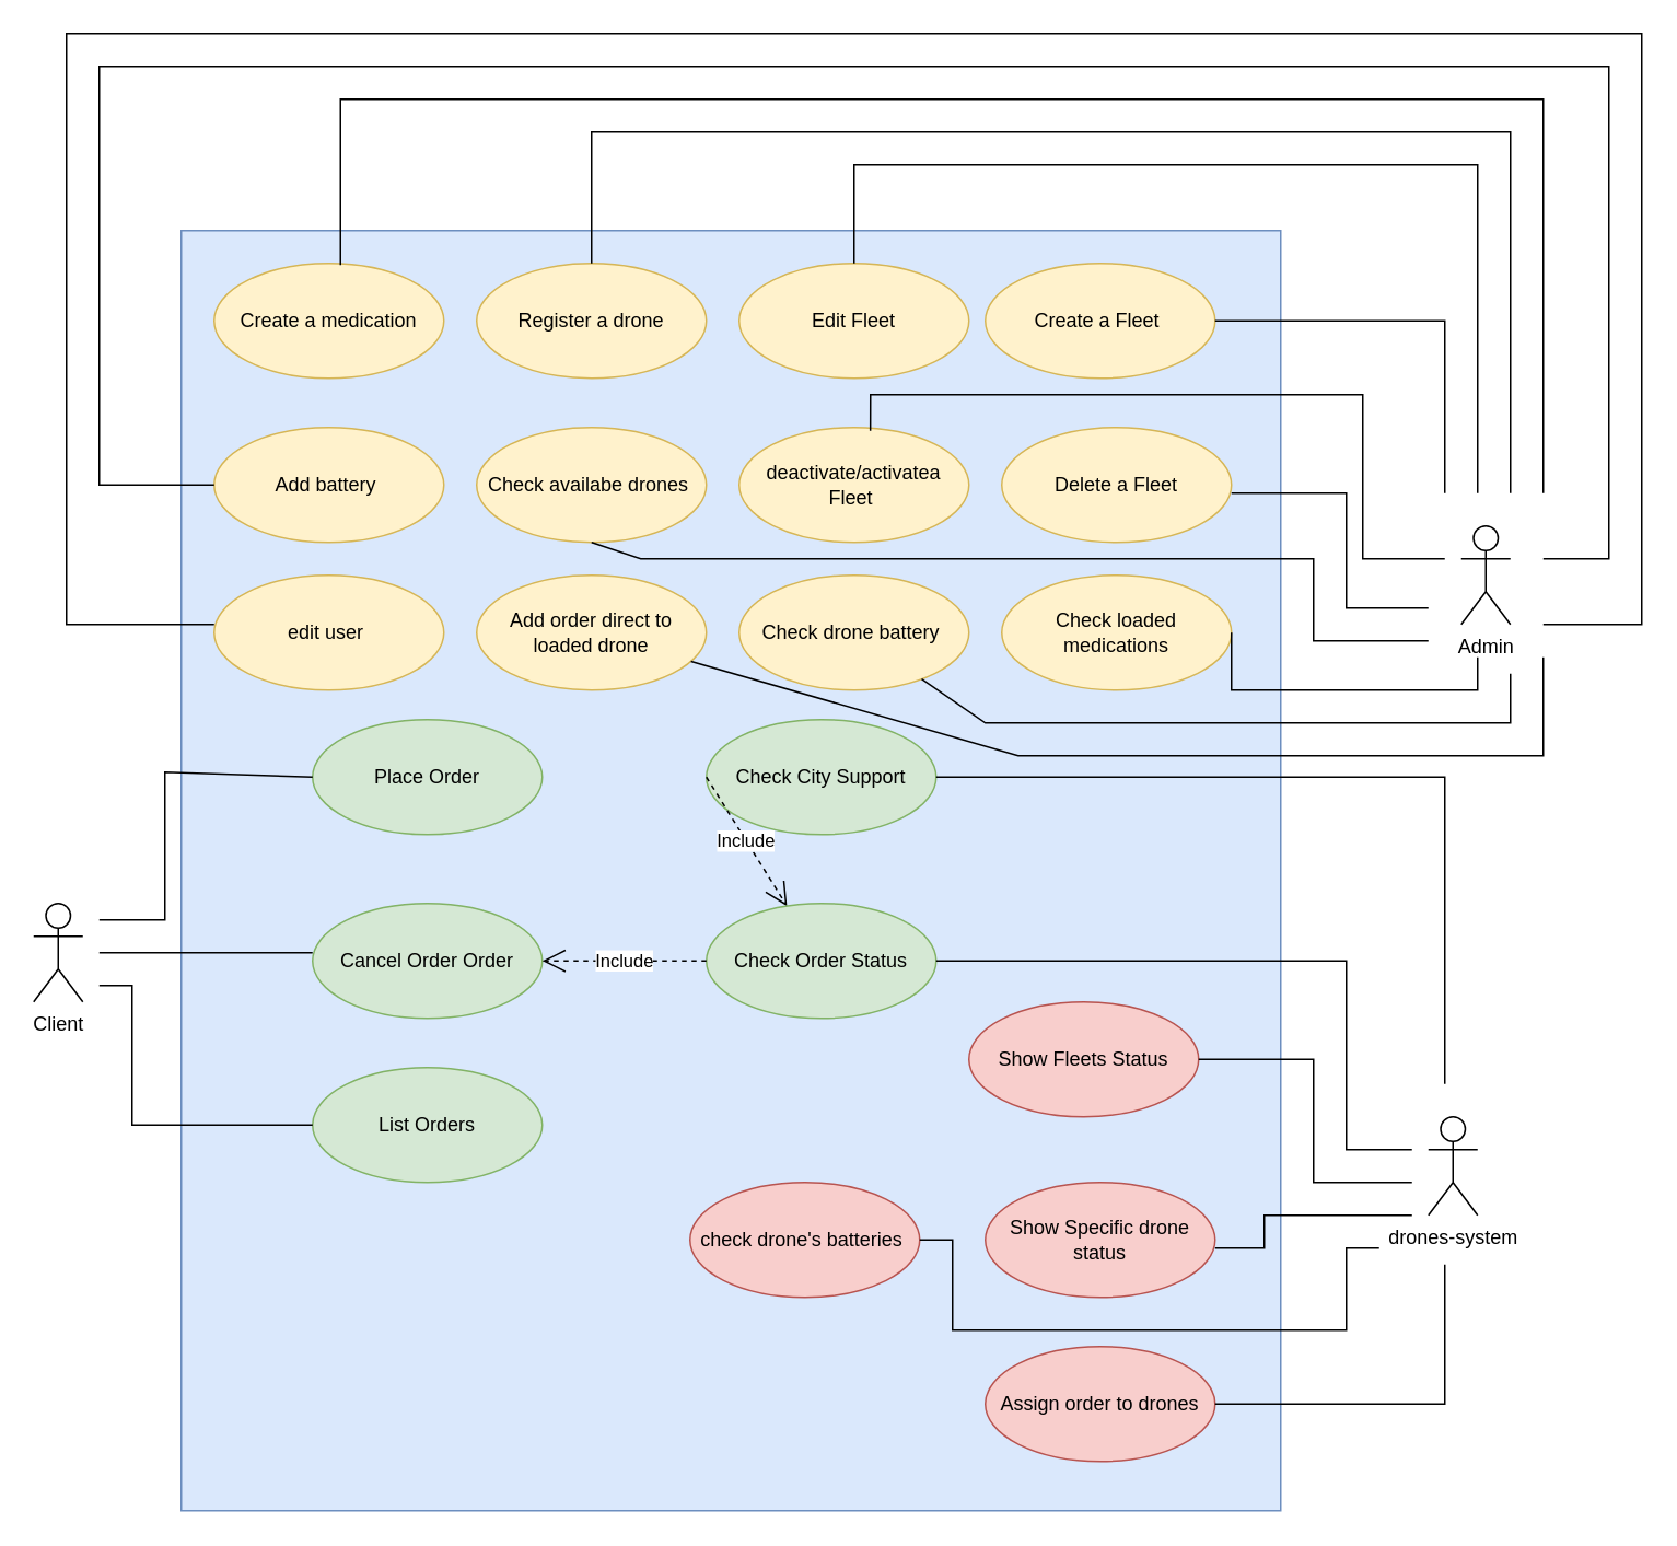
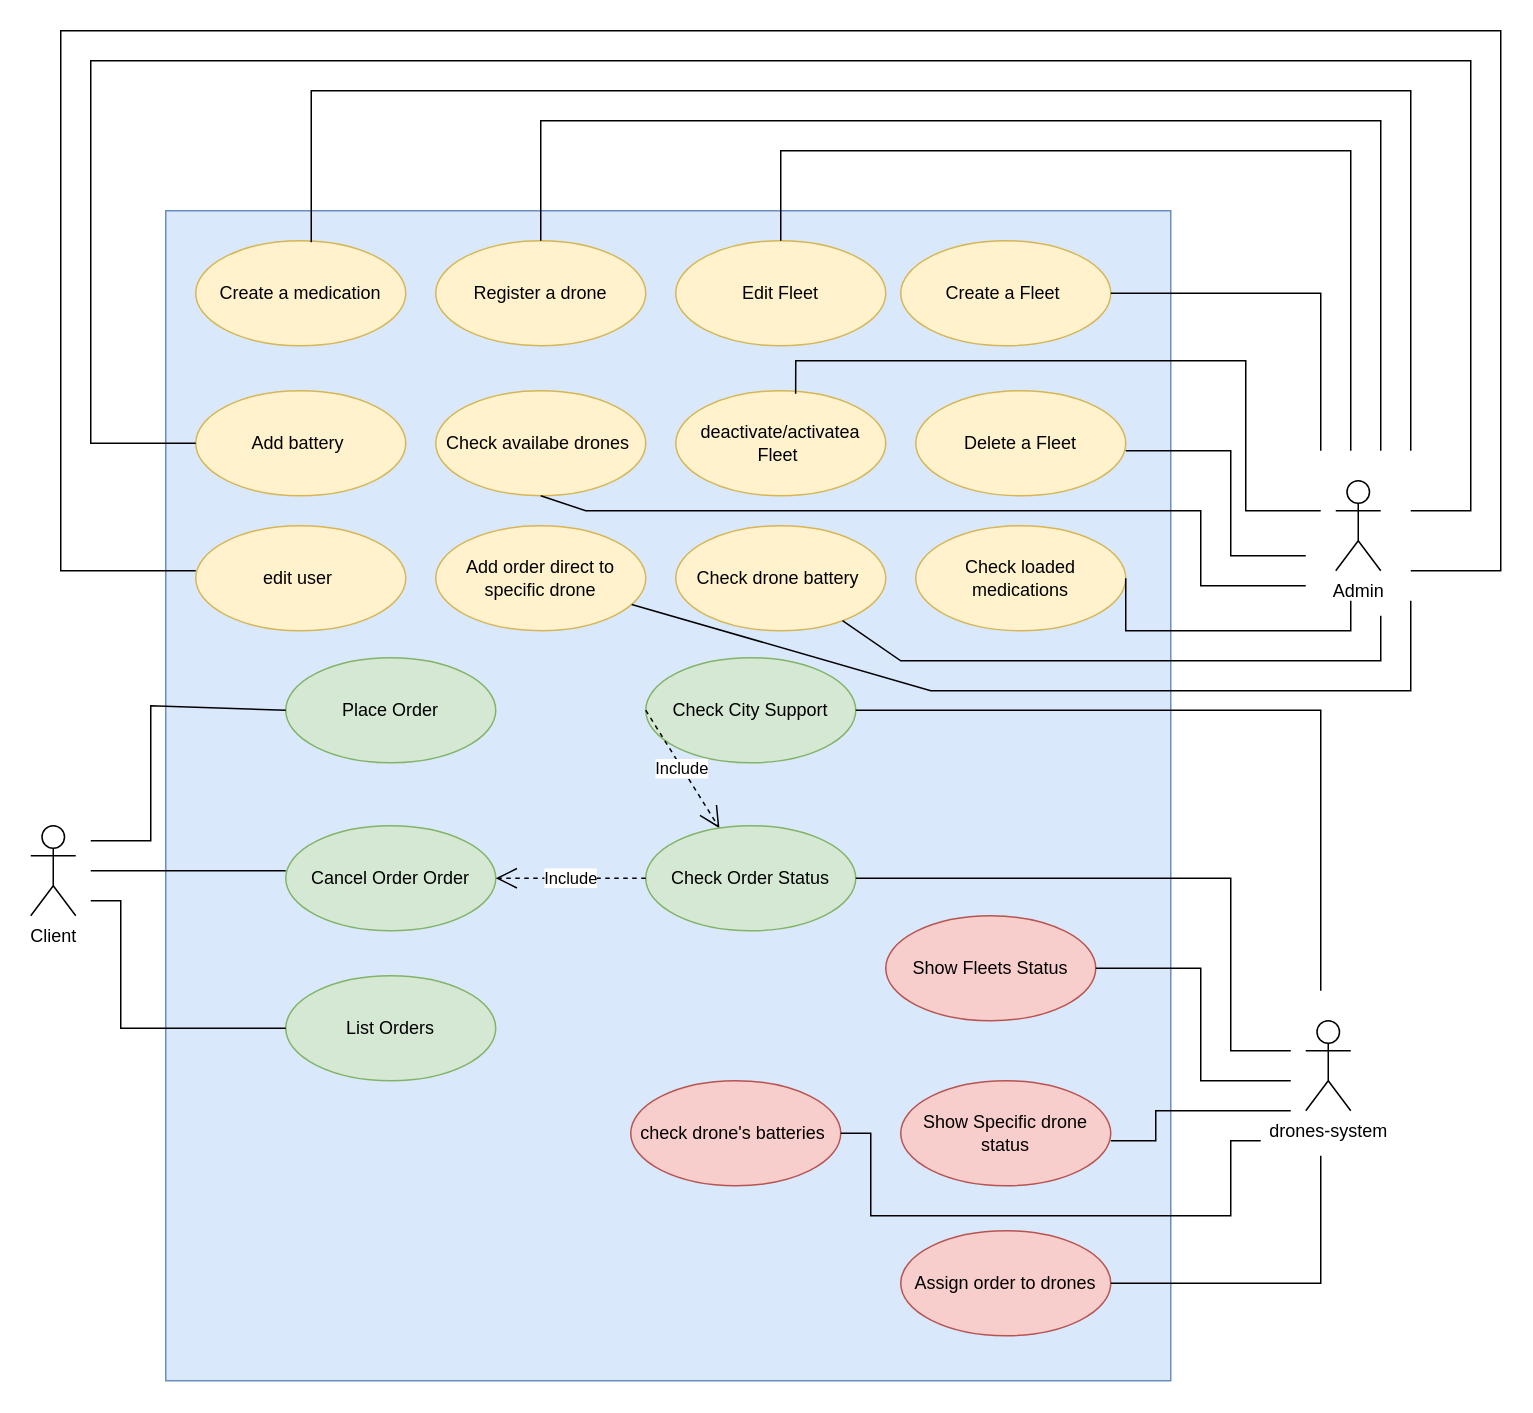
  <mxCell id="0" />
  <mxCell id="1" parent="0" />
  <mxCell id="2" value="" style="rounded=0;whiteSpace=wrap;html=1;fillColor=#dae8fc;strokeColor=#6c8ebf;" vertex="1" parent="1"><mxGeometry x="110" y="140" width="670" height="780" as="geometry" /></mxCell>
  <mxCell id="3" value="Client" style="shape=umlActor;verticalLabelPosition=bottom;verticalAlign=top;html=1;" vertex="1" parent="1"><mxGeometry x="20" y="550" width="30" height="60" as="geometry" /></mxCell>
  <mxCell id="4" value="Admin" style="shape=umlActor;verticalLabelPosition=bottom;verticalAlign=top;html=1;" vertex="1" parent="1"><mxGeometry x="890" y="320" width="30" height="60" as="geometry" /></mxCell>
  <mxCell id="5" value="drones-system" style="shape=umlActor;verticalLabelPosition=bottom;verticalAlign=top;html=1;" vertex="1" parent="1"><mxGeometry x="870" y="680" width="30" height="60" as="geometry" /></mxCell>
  <mxCell id="6" value="Place Order" style="ellipse;whiteSpace=wrap;html=1;fillColor=#d5e8d4;strokeColor=#82b366;" vertex="1" parent="1"><mxGeometry x="190" y="438" width="140" height="70" as="geometry" /></mxCell>
  <mxCell id="7" value="Check City Support" style="ellipse;whiteSpace=wrap;html=1;fillColor=#d5e8d4;strokeColor=#82b366;" vertex="1" parent="1"><mxGeometry x="430" y="438" width="140" height="70" as="geometry" /></mxCell>
  <mxCell id="8" value="Include" style="endArrow=open;endSize=12;dashed=1;html=1;rounded=0;exitX=0;exitY=0.5;exitDx=0;exitDy=0;" edge="1" parent="1" source="7" target="11"><mxGeometry width="160" relative="1" as="geometry"><mxPoint x="270" y="640" as="sourcePoint" /><mxPoint x="460" y="640" as="targetPoint" /></mxGeometry></mxCell>
  <mxCell id="9" value="" style="endArrow=none;html=1;rounded=0;entryX=0;entryY=0.5;entryDx=0;entryDy=0;" edge="1" parent="1" target="6"><mxGeometry width="50" height="50" relative="1" as="geometry"><mxPoint x="60" y="560" as="sourcePoint" /><mxPoint x="690" y="460" as="targetPoint" /><Array as="points"><mxPoint x="100" y="560" /><mxPoint x="100" y="470" /></Array></mxGeometry></mxCell>
  <mxCell id="10" value="Cancel Order Order" style="ellipse;whiteSpace=wrap;html=1;fillColor=#d5e8d4;strokeColor=#82b366;" vertex="1" parent="1"><mxGeometry x="190" y="550" width="140" height="70" as="geometry" /></mxCell>
  <mxCell id="11" value="Check Order Status" style="ellipse;whiteSpace=wrap;html=1;fillColor=#d5e8d4;strokeColor=#82b366;" vertex="1" parent="1"><mxGeometry x="430" y="550" width="140" height="70" as="geometry" /></mxCell>
  <mxCell id="12" value="Include" style="endArrow=open;endSize=12;dashed=1;html=1;rounded=0;entryX=1;entryY=0.5;entryDx=0;entryDy=0;exitX=0;exitY=0.5;exitDx=0;exitDy=0;" edge="1" parent="1" source="11"><mxGeometry width="160" relative="1" as="geometry"><mxPoint x="270" y="752" as="sourcePoint" /><mxPoint x="330" y="585" as="targetPoint" /></mxGeometry></mxCell>
  <mxCell id="13" value="" style="endArrow=none;html=1;rounded=0;" edge="1" parent="1"><mxGeometry width="50" height="50" relative="1" as="geometry"><mxPoint x="60" y="580" as="sourcePoint" /><mxPoint x="190" y="580" as="targetPoint" /></mxGeometry></mxCell>
  <mxCell id="14" value="" style="endArrow=none;html=1;rounded=0;entryX=1;entryY=0.5;entryDx=0;entryDy=0;" edge="1" parent="1" target="7"><mxGeometry width="50" height="50" relative="1" as="geometry"><mxPoint x="880" y="660" as="sourcePoint" /><mxPoint x="820" y="480" as="targetPoint" /><Array as="points"><mxPoint x="880" y="473" /></Array></mxGeometry></mxCell>
  <mxCell id="15" value="" style="endArrow=none;html=1;rounded=0;exitX=1;exitY=0.5;exitDx=0;exitDy=0;" edge="1" parent="1" source="11"><mxGeometry width="50" height="50" relative="1" as="geometry"><mxPoint x="640" y="520" as="sourcePoint" /><mxPoint x="860" y="700" as="targetPoint" /><Array as="points"><mxPoint x="820" y="585" /><mxPoint x="820" y="700" /></Array></mxGeometry></mxCell>
  <mxCell id="16" value="List Orders" style="ellipse;whiteSpace=wrap;html=1;fillColor=#d5e8d4;strokeColor=#82b366;" vertex="1" parent="1"><mxGeometry x="190" y="650" width="140" height="70" as="geometry" /></mxCell>
  <mxCell id="17" value="" style="endArrow=none;html=1;rounded=0;entryX=0;entryY=0.5;entryDx=0;entryDy=0;" edge="1" parent="1" target="16"><mxGeometry width="50" height="50" relative="1" as="geometry"><mxPoint x="60" y="600" as="sourcePoint" /><mxPoint x="690" y="470" as="targetPoint" /><Array as="points"><mxPoint x="80" y="600" /><mxPoint x="80" y="685" /></Array></mxGeometry></mxCell>
  <mxCell id="18" value="Show Fleets Status" style="ellipse;whiteSpace=wrap;html=1;fillColor=#f8cecc;strokeColor=#b85450;" vertex="1" parent="1"><mxGeometry x="590" y="610" width="140" height="70" as="geometry" /></mxCell>
  <mxCell id="19" value="Show Specific drone status" style="ellipse;whiteSpace=wrap;html=1;fillColor=#f8cecc;strokeColor=#b85450;" vertex="1" parent="1"><mxGeometry x="600" y="720" width="140" height="70" as="geometry" /></mxCell>
  <mxCell id="20" value="Assign order to drones" style="ellipse;whiteSpace=wrap;html=1;fillColor=#f8cecc;strokeColor=#b85450;" vertex="1" parent="1"><mxGeometry x="600" y="820" width="140" height="70" as="geometry" /></mxCell>
  <mxCell id="21" value="check drone's batteries&amp;nbsp;" style="ellipse;whiteSpace=wrap;html=1;fillColor=#f8cecc;strokeColor=#b85450;" vertex="1" parent="1"><mxGeometry x="420" y="720" width="140" height="70" as="geometry" /></mxCell>
  <mxCell id="22" value="" style="endArrow=none;html=1;rounded=0;entryX=1;entryY=0.5;entryDx=0;entryDy=0;" edge="1" parent="1" target="18"><mxGeometry width="50" height="50" relative="1" as="geometry"><mxPoint x="860" y="720" as="sourcePoint" /><mxPoint x="690" y="480" as="targetPoint" /><Array as="points"><mxPoint x="800" y="720" /><mxPoint x="800" y="645" /></Array></mxGeometry></mxCell>
  <mxCell id="23" value="" style="endArrow=none;html=1;rounded=0;" edge="1" parent="1"><mxGeometry width="50" height="50" relative="1" as="geometry"><mxPoint x="740" y="760" as="sourcePoint" /><mxPoint x="860" y="740" as="targetPoint" /><Array as="points"><mxPoint x="770" y="760" /><mxPoint x="770" y="740" /></Array></mxGeometry></mxCell>
  <mxCell id="24" value="" style="endArrow=none;html=1;rounded=0;entryX=1;entryY=0.5;entryDx=0;entryDy=0;" edge="1" parent="1" target="20"><mxGeometry width="50" height="50" relative="1" as="geometry"><mxPoint x="880" y="770" as="sourcePoint" /><mxPoint x="690" y="870" as="targetPoint" /><Array as="points"><mxPoint x="880" y="855" /><mxPoint x="820" y="855" /></Array></mxGeometry></mxCell>
  <mxCell id="25" value="" style="endArrow=none;html=1;rounded=0;exitX=1;exitY=0.5;exitDx=0;exitDy=0;" edge="1" parent="1" source="21"><mxGeometry width="50" height="50" relative="1" as="geometry"><mxPoint x="640" y="920" as="sourcePoint" /><mxPoint x="840" y="760" as="targetPoint" /><Array as="points"><mxPoint x="580" y="755" /><mxPoint x="580" y="810" /><mxPoint x="740" y="810" /><mxPoint x="820" y="810" /><mxPoint x="820" y="760" /></Array></mxGeometry></mxCell>
  <mxCell id="26" value="Create a Fleet&amp;nbsp;" style="ellipse;whiteSpace=wrap;html=1;fillColor=#fff2cc;strokeColor=#d6b656;" vertex="1" parent="1"><mxGeometry x="600" y="160" width="140" height="70" as="geometry" /></mxCell>
  <mxCell id="27" value="Edit Fleet" style="ellipse;whiteSpace=wrap;html=1;fillColor=#fff2cc;strokeColor=#d6b656;" vertex="1" parent="1"><mxGeometry x="450" y="160" width="140" height="70" as="geometry" /></mxCell>
  <mxCell id="28" value="Delete a Fleet" style="ellipse;whiteSpace=wrap;html=1;fillColor=#fff2cc;strokeColor=#d6b656;" vertex="1" parent="1"><mxGeometry x="610" y="260" width="140" height="70" as="geometry" /></mxCell>
  <mxCell id="29" value="deactivate/activatea Fleet&amp;nbsp;" style="ellipse;whiteSpace=wrap;html=1;fillColor=#fff2cc;strokeColor=#d6b656;" vertex="1" parent="1"><mxGeometry x="450" y="260" width="140" height="70" as="geometry" /></mxCell>
  <mxCell id="30" value="Register a drone" style="ellipse;whiteSpace=wrap;html=1;fillColor=#fff2cc;strokeColor=#d6b656;" vertex="1" parent="1"><mxGeometry x="290" y="160" width="140" height="70" as="geometry" /></mxCell>
  <mxCell id="31" value="Check availabe drones&amp;nbsp;" style="ellipse;whiteSpace=wrap;html=1;fillColor=#fff2cc;strokeColor=#d6b656;" vertex="1" parent="1"><mxGeometry x="290" y="260" width="140" height="70" as="geometry" /></mxCell>
  <mxCell id="32" value="Check loaded&lt;br/&gt;medications" style="ellipse;whiteSpace=wrap;html=1;fillColor=#fff2cc;strokeColor=#d6b656;" vertex="1" parent="1"><mxGeometry x="610" y="350" width="140" height="70" as="geometry" /></mxCell>
  <mxCell id="33" value="Check drone battery&amp;nbsp;" style="ellipse;whiteSpace=wrap;html=1;fillColor=#fff2cc;strokeColor=#d6b656;" vertex="1" parent="1"><mxGeometry x="450" y="350" width="140" height="70" as="geometry" /></mxCell>
  <mxCell id="34" value="Create a medication" style="ellipse;whiteSpace=wrap;html=1;fillColor=#fff2cc;strokeColor=#d6b656;" vertex="1" parent="1"><mxGeometry x="130" y="160" width="140" height="70" as="geometry" /></mxCell>
- <mxCell id="35" value="Add order direct to&lt;br style=&quot;border-color: var(--border-color); text-align: left;&quot;&gt;&lt;span style=&quot;text-align: left;&quot;&gt;loaded drone&lt;/span&gt;" style="ellipse;whiteSpace=wrap;html=1;fillColor=#fff2cc;strokeColor=#d6b656;" vertex="1" parent="1"><mxGeometry x="290" y="350" width="140" height="70" as="geometry" /></mxCell>
+ <mxCell id="35" value="Add order direct to&lt;br style=&quot;border-color: var(--border-color); text-align: left;&quot;&gt;&lt;span style=&quot;text-align: left;&quot;&gt;specific drone&lt;/span&gt;" style="ellipse;whiteSpace=wrap;html=1;fillColor=#fff2cc;strokeColor=#d6b656;" vertex="1" parent="1"><mxGeometry x="290" y="350" width="140" height="70" as="geometry" /></mxCell>
  <mxCell id="36" value="" style="endArrow=none;html=1;rounded=0;entryX=1;entryY=0.5;entryDx=0;entryDy=0;" edge="1" parent="1" target="26"><mxGeometry width="50" height="50" relative="1" as="geometry"><mxPoint x="880" y="300" as="sourcePoint" /><mxPoint x="690" y="510" as="targetPoint" /><Array as="points"><mxPoint x="880" y="195" /></Array></mxGeometry></mxCell>
  <mxCell id="37" value="" style="endArrow=none;html=1;rounded=0;exitX=0.5;exitY=0;exitDx=0;exitDy=0;" edge="1" parent="1" source="27"><mxGeometry width="50" height="50" relative="1" as="geometry"><mxPoint x="640" y="560" as="sourcePoint" /><mxPoint x="900" y="300" as="targetPoint" /><Array as="points"><mxPoint x="520" y="100" /><mxPoint x="900" y="100" /></Array></mxGeometry></mxCell>
  <mxCell id="38" value="" style="endArrow=none;html=1;rounded=0;exitX=0.5;exitY=0;exitDx=0;exitDy=0;" edge="1" parent="1"><mxGeometry width="50" height="50" relative="1" as="geometry"><mxPoint x="360" y="160" as="sourcePoint" /><mxPoint x="920" y="300" as="targetPoint" /><Array as="points"><mxPoint x="360" y="100" /><mxPoint x="360" y="80" /><mxPoint x="640" y="80" /><mxPoint x="920" y="80" /><mxPoint x="920" y="100" /></Array></mxGeometry></mxCell>
  <mxCell id="39" value="" style="endArrow=none;html=1;rounded=0;exitX=0.55;exitY=0.014;exitDx=0;exitDy=0;exitPerimeter=0;" edge="1" parent="1" source="34"><mxGeometry width="50" height="50" relative="1" as="geometry"><mxPoint x="640" y="270" as="sourcePoint" /><mxPoint x="940" y="300" as="targetPoint" /><Array as="points"><mxPoint x="207" y="60" /><mxPoint x="580" y="60" /><mxPoint x="940" y="60" /></Array></mxGeometry></mxCell>
  <mxCell id="40" value="" style="endArrow=none;html=1;rounded=0;" edge="1" parent="1"><mxGeometry width="50" height="50" relative="1" as="geometry"><mxPoint x="750" y="300" as="sourcePoint" /><mxPoint x="870" y="370" as="targetPoint" /><Array as="points"><mxPoint x="820" y="300" /><mxPoint x="820" y="370" /></Array></mxGeometry></mxCell>
  <mxCell id="41" value="" style="endArrow=none;html=1;rounded=0;exitX=0.571;exitY=0.029;exitDx=0;exitDy=0;exitPerimeter=0;" edge="1" parent="1" source="29"><mxGeometry width="50" height="50" relative="1" as="geometry"><mxPoint x="760" y="270" as="sourcePoint" /><mxPoint x="880" y="340" as="targetPoint" /><Array as="points"><mxPoint x="530" y="240" /><mxPoint x="780" y="240" /><mxPoint x="830" y="240" /><mxPoint x="830" y="340" /></Array></mxGeometry></mxCell>
  <mxCell id="42" value="" style="endArrow=none;html=1;rounded=0;exitX=0.5;exitY=1;exitDx=0;exitDy=0;" edge="1" parent="1" source="31"><mxGeometry width="50" height="50" relative="1" as="geometry"><mxPoint x="640" y="410" as="sourcePoint" /><mxPoint x="870" y="390" as="targetPoint" /><Array as="points"><mxPoint x="390" y="340" /><mxPoint x="800" y="340" /><mxPoint x="800" y="390" /></Array></mxGeometry></mxCell>
  <mxCell id="43" value="" style="endArrow=none;html=1;rounded=0;exitX=1;exitY=0.5;exitDx=0;exitDy=0;" edge="1" parent="1" source="32"><mxGeometry width="50" height="50" relative="1" as="geometry"><mxPoint x="640" y="500" as="sourcePoint" /><mxPoint x="900" y="400" as="targetPoint" /><Array as="points"><mxPoint x="750" y="420" /><mxPoint x="900" y="420" /></Array></mxGeometry></mxCell>
  <mxCell id="44" value="" style="endArrow=none;html=1;rounded=0;" edge="1" parent="1" source="33"><mxGeometry width="50" height="50" relative="1" as="geometry"><mxPoint x="590" y="440" as="sourcePoint" /><mxPoint x="920" y="410" as="targetPoint" /><Array as="points"><mxPoint x="600" y="440" /><mxPoint x="760" y="440" /><mxPoint x="920" y="440" /></Array></mxGeometry></mxCell>
  <mxCell id="45" value="" style="endArrow=none;html=1;rounded=0;" edge="1" parent="1" source="35"><mxGeometry width="50" height="50" relative="1" as="geometry"><mxPoint x="640" y="570" as="sourcePoint" /><mxPoint x="940" y="400" as="targetPoint" /><Array as="points"><mxPoint x="620" y="460" /><mxPoint x="940" y="460" /></Array></mxGeometry></mxCell>
  <mxCell id="46" value="Add battery&amp;nbsp;" style="ellipse;whiteSpace=wrap;html=1;fillColor=#fff2cc;strokeColor=#d6b656;" vertex="1" parent="1"><mxGeometry x="130" y="260" width="140" height="70" as="geometry" /></mxCell>
  <mxCell id="47" value="edit user&amp;nbsp;" style="ellipse;whiteSpace=wrap;html=1;fillColor=#fff2cc;strokeColor=#d6b656;" vertex="1" parent="1"><mxGeometry x="130" y="350" width="140" height="70" as="geometry" /></mxCell>
  <mxCell id="48" value="" style="endArrow=none;html=1;rounded=0;exitX=0;exitY=0.5;exitDx=0;exitDy=0;" edge="1" parent="1" source="46"><mxGeometry width="50" height="50" relative="1" as="geometry"><mxPoint x="60" y="280" as="sourcePoint" /><mxPoint x="940" y="340" as="targetPoint" /><Array as="points"><mxPoint x="60" y="295" /><mxPoint x="60" y="40" /><mxPoint x="240" y="40" /><mxPoint x="613" y="40" /><mxPoint x="980" y="40" /><mxPoint x="980" y="340" /></Array></mxGeometry></mxCell>
  <mxCell id="49" value="" style="endArrow=none;html=1;rounded=0;exitX=0;exitY=0.429;exitDx=0;exitDy=0;exitPerimeter=0;" edge="1" parent="1" source="47"><mxGeometry width="50" height="50" relative="1" as="geometry"><mxPoint x="110" y="275" as="sourcePoint" /><mxPoint x="940" y="380" as="targetPoint" /><Array as="points"><mxPoint x="40" y="380" /><mxPoint x="40" y="20" /><mxPoint x="220" y="20" /><mxPoint x="593" y="20" /><mxPoint x="1000" y="20" /><mxPoint x="1000" y="380" /></Array></mxGeometry></mxCell>
